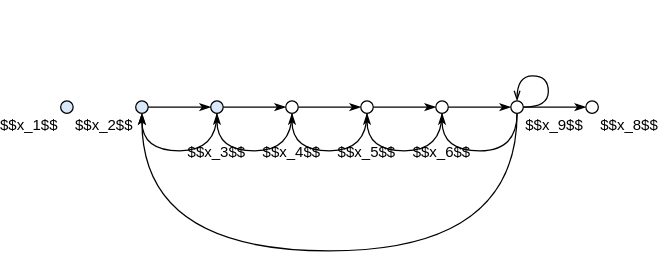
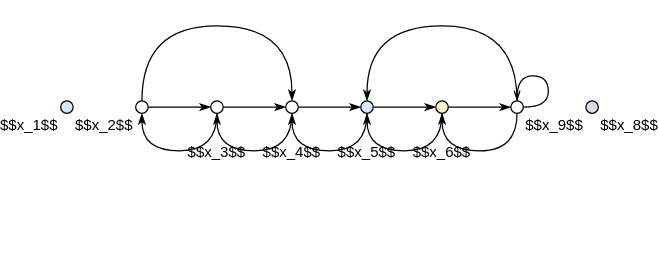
  <mxCell id="0" />
  <mxCell id="1" parent="0" />
  <mxCell id="2" style="edgeStyle=orthogonalEdgeStyle;orthogonalLoop=1;jettySize=auto;html=1;exitX=1;exitY=0.5;exitDx=0;exitDy=0;entryX=0;entryY=0.5;entryDx=0;entryDy=0;endArrow=classicThin;endFill=1;startArrow=none;startFill=0;rounded=0;jumpStyle=none;anchorPointDirection=1;backgroundOutline=0;movable=0;" edge="1" parent="1" source="4" target="7"><mxGeometry relative="1" as="geometry" /></mxCell>
  <mxCell id="3" style="edgeStyle=orthogonalEdgeStyle;curved=1;rounded=0;jumpStyle=none;orthogonalLoop=1;jettySize=auto;html=1;exitX=0.5;exitY=1;exitDx=0;exitDy=0;entryX=0.5;entryY=1;entryDx=0;entryDy=0;startArrow=none;startFill=0;endArrow=classicThin;endFill=1;" edge="1" parent="1" source="4" target="22"><mxGeometry relative="1" as="geometry"><Array as="points"><mxPoint x="145" y="120" /><mxPoint x="85" y="120" /></Array></mxGeometry></mxCell>
- <mxCell id="4" value="&lt;br&gt;&lt;br style=&quot;white-space: normal&quot;&gt;&lt;br style=&quot;white-space: normal&quot;&gt;&lt;span style=&quot;white-space: normal&quot;&gt;&lt;br&gt;&lt;br&gt;$$x_3$$&lt;/span&gt;" style="ellipse;whiteSpace=wrap;html=1;fillColor=#dae8fc;" parent="1" vertex="1"><mxGeometry x="140" y="80" width="10" height="10" as="geometry" /></mxCell>
+ <mxCell id="4" value="&lt;br&gt;&lt;br style=&quot;white-space: normal&quot;&gt;&lt;br style=&quot;white-space: normal&quot;&gt;&lt;span style=&quot;white-space: normal&quot;&gt;&lt;br&gt;&lt;br&gt;$$x_3$$&lt;/span&gt;" style="ellipse;whiteSpace=wrap;html=1;" parent="1" vertex="1"><mxGeometry x="140" y="80" width="10" height="10" as="geometry" /></mxCell>
  <mxCell id="5" style="edgeStyle=orthogonalEdgeStyle;orthogonalLoop=1;jettySize=auto;html=1;entryX=0;entryY=0.5;entryDx=0;entryDy=0;endArrow=classicThin;endFill=1;startArrow=none;startFill=0;rounded=0;jumpStyle=none;anchorPointDirection=1;backgroundOutline=0;movable=0;" edge="1" parent="1" source="7" target="10"><mxGeometry relative="1" as="geometry" /></mxCell>
  <mxCell id="6" style="edgeStyle=orthogonalEdgeStyle;curved=1;rounded=0;jumpStyle=none;orthogonalLoop=1;jettySize=auto;html=1;exitX=0.5;exitY=1;exitDx=0;exitDy=0;entryX=0.5;entryY=1;entryDx=0;entryDy=0;startArrow=none;startFill=0;endArrow=classicThin;endFill=1;" edge="1" parent="1" source="7" target="4"><mxGeometry relative="1" as="geometry"><Array as="points"><mxPoint x="205" y="120" /><mxPoint x="145" y="120" /></Array></mxGeometry></mxCell>
  <mxCell id="7" value="&lt;br&gt;&lt;br&gt;&lt;br&gt;&lt;br style=&quot;white-space: normal&quot;&gt;&lt;br style=&quot;white-space: normal&quot;&gt;&lt;span style=&quot;white-space: normal&quot;&gt;$$x_4$$&lt;/span&gt;" style="ellipse;whiteSpace=wrap;html=1;" vertex="1" parent="1"><mxGeometry x="200" y="80" width="10" height="10" as="geometry" /></mxCell>
  <mxCell id="8" style="edgeStyle=orthogonalEdgeStyle;orthogonalLoop=1;jettySize=auto;html=1;entryX=0;entryY=0.5;entryDx=0;entryDy=0;endArrow=classicThin;endFill=1;startArrow=none;startFill=0;rounded=0;jumpStyle=none;anchorPointDirection=1;backgroundOutline=0;movable=0;" edge="1" parent="1" source="10" target="13"><mxGeometry relative="1" as="geometry" /></mxCell>
  <mxCell id="9" style="edgeStyle=orthogonalEdgeStyle;curved=1;rounded=0;jumpStyle=none;orthogonalLoop=1;jettySize=auto;html=1;exitX=0.5;exitY=1;exitDx=0;exitDy=0;entryX=0.5;entryY=1;entryDx=0;entryDy=0;startArrow=none;startFill=0;endArrow=classicThin;endFill=1;" edge="1" parent="1" source="10" target="7"><mxGeometry relative="1" as="geometry"><Array as="points"><mxPoint x="265" y="120" /><mxPoint x="205" y="120" /></Array></mxGeometry></mxCell>
- <mxCell id="10" value="&lt;br&gt;&lt;br&gt;&lt;br&gt;&lt;br style=&quot;white-space: normal&quot;&gt;&lt;br style=&quot;white-space: normal&quot;&gt;&lt;span style=&quot;white-space: normal&quot;&gt;$$x_5$$&lt;/span&gt;" style="ellipse;whiteSpace=wrap;html=1;" vertex="1" parent="1"><mxGeometry x="260" y="80" width="10" height="10" as="geometry" /></mxCell>
+ <mxCell id="10" value="&lt;br&gt;&lt;br&gt;&lt;br&gt;&lt;br style=&quot;white-space: normal&quot;&gt;&lt;br style=&quot;white-space: normal&quot;&gt;&lt;span style=&quot;white-space: normal&quot;&gt;$$x_5$$&lt;/span&gt;" style="ellipse;whiteSpace=wrap;html=1;fillColor=#dae8fc;" vertex="1" parent="1"><mxGeometry x="260" y="80" width="10" height="10" as="geometry" /></mxCell>
  <mxCell id="11" style="edgeStyle=orthogonalEdgeStyle;orthogonalLoop=1;jettySize=auto;html=1;exitX=1;exitY=0.5;exitDx=0;exitDy=0;entryX=0;entryY=0.5;entryDx=0;entryDy=0;endArrow=classicThin;endFill=1;startArrow=none;startFill=0;rounded=0;jumpStyle=none;anchorPointDirection=1;backgroundOutline=0;movable=0;" edge="1" parent="1" source="13" target="19"><mxGeometry relative="1" as="geometry" /></mxCell>
  <mxCell id="12" style="edgeStyle=orthogonalEdgeStyle;curved=1;rounded=0;jumpStyle=none;orthogonalLoop=1;jettySize=auto;html=1;exitX=0.5;exitY=1;exitDx=0;exitDy=0;entryX=0.5;entryY=1;entryDx=0;entryDy=0;startArrow=none;startFill=0;endArrow=classicThin;endFill=1;" edge="1" parent="1" source="13" target="10"><mxGeometry relative="1" as="geometry"><Array as="points"><mxPoint x="325" y="120" /><mxPoint x="265" y="120" /></Array></mxGeometry></mxCell>
- <mxCell id="13" value="&lt;br&gt;&lt;br&gt;&lt;br&gt;&lt;br style=&quot;white-space: normal&quot;&gt;&lt;br style=&quot;white-space: normal&quot;&gt;&lt;span style=&quot;white-space: normal&quot;&gt;$$x_6$$&lt;/span&gt;" style="ellipse;whiteSpace=wrap;html=1;" vertex="1" parent="1"><mxGeometry x="320" y="80" width="10" height="10" as="geometry" /></mxCell>
- <mxCell id="14" style="edgeStyle=orthogonalEdgeStyle;orthogonalLoop=1;jettySize=auto;html=1;exitX=1;exitY=0.5;exitDx=0;exitDy=0;entryX=0;entryY=0.5;entryDx=0;entryDy=0;endArrow=classicThin;endFill=1;startArrow=none;startFill=0;rounded=0;jumpStyle=none;anchorPointDirection=1;backgroundOutline=0;movable=0;" edge="1" parent="1" source="19" target="24"><mxGeometry relative="1" as="geometry" /></mxCell>
- <mxCell id="15" style="edgeStyle=orthogonalEdgeStyle;curved=1;rounded=0;jumpStyle=none;orthogonalLoop=1;jettySize=auto;html=1;exitX=0.5;exitY=1;exitDx=0;exitDy=0;entryX=0.5;entryY=1;entryDx=0;entryDy=0;startArrow=none;startFill=0;endArrow=classicThin;endFill=1;" edge="1" parent="1" source="19" target="22"><mxGeometry relative="1" as="geometry"><Array as="points"><mxPoint x="385" y="200" /><mxPoint x="85" y="200" /></Array></mxGeometry></mxCell>
+ <mxCell id="13" value="&lt;br&gt;&lt;br&gt;&lt;br&gt;&lt;br style=&quot;white-space: normal&quot;&gt;&lt;br style=&quot;white-space: normal&quot;&gt;&lt;span style=&quot;white-space: normal&quot;&gt;$$x_6$$&lt;/span&gt;" style="ellipse;whiteSpace=wrap;html=1;fillColor=#fff2cc;" vertex="1" parent="1"><mxGeometry x="320" y="80" width="10" height="10" as="geometry" /></mxCell>
  <mxCell id="16" style="edgeStyle=orthogonalEdgeStyle;curved=1;rounded=0;jumpStyle=none;orthogonalLoop=1;jettySize=auto;html=1;exitX=0.5;exitY=1;exitDx=0;exitDy=0;entryX=0.5;entryY=1;entryDx=0;entryDy=0;startArrow=none;startFill=0;endArrow=classicThin;endFill=1;" edge="1" parent="1" source="19" target="13"><mxGeometry relative="1" as="geometry"><Array as="points"><mxPoint x="385" y="120" /><mxPoint x="325" y="120" /></Array></mxGeometry></mxCell>
+ <mxCell id="17" style="edgeStyle=orthogonalEdgeStyle;curved=1;rounded=0;jumpStyle=none;orthogonalLoop=1;jettySize=auto;html=1;exitX=0.5;exitY=0;exitDx=0;exitDy=0;entryX=0.5;entryY=0;entryDx=0;entryDy=0;startArrow=none;startFill=0;endArrow=classicThin;endFill=1;" edge="1" parent="1" source="19" target="10"><mxGeometry relative="1" as="geometry"><Array as="points"><mxPoint x="385" y="20" /><mxPoint x="265" y="20" /></Array></mxGeometry></mxCell>
  <mxCell id="18" style="edgeStyle=orthogonalEdgeStyle;curved=1;rounded=0;jumpStyle=none;orthogonalLoop=1;jettySize=auto;html=1;exitX=1;exitY=0.5;exitDx=0;exitDy=0;startArrow=none;startFill=0;endArrow=openThin;endFill=0;entryX=0.5;entryY=0;entryDx=0;entryDy=0;" edge="1" parent="1" source="19" target="19"><mxGeometry relative="1" as="geometry"><mxPoint x="410" y="49.907" as="targetPoint" /><Array as="points"><mxPoint x="410" y="85" /><mxPoint x="410" y="60" /><mxPoint x="385" y="60" /></Array></mxGeometry></mxCell>
  <mxCell id="19" value="&lt;br style=&quot;white-space: normal&quot;&gt;&lt;br style=&quot;white-space: normal&quot;&gt;&lt;span style=&quot;white-space: normal&quot;&gt;$$x_9$$&lt;/span&gt;" style="ellipse;whiteSpace=wrap;html=1;align=left;labelPosition=right;verticalLabelPosition=middle;verticalAlign=middle;" vertex="1" parent="1"><mxGeometry x="380" y="80" width="10" height="10" as="geometry" /></mxCell>
  <mxCell id="20" style="edgeStyle=orthogonalEdgeStyle;orthogonalLoop=1;jettySize=auto;html=1;exitX=1;exitY=0.5;exitDx=0;exitDy=0;entryX=0;entryY=0.5;entryDx=0;entryDy=0;endArrow=classicThin;endFill=1;startArrow=none;startFill=0;rounded=0;jumpStyle=none;anchorPointDirection=1;backgroundOutline=0;movable=0;" edge="1" parent="1" source="22" target="4"><mxGeometry relative="1" as="geometry" /></mxCell>
- <mxCell id="22" value="&lt;br style=&quot;white-space: normal&quot;&gt;&lt;br style=&quot;white-space: normal&quot;&gt;&lt;span style=&quot;white-space: normal&quot;&gt;$$x_2$$&lt;/span&gt;" style="ellipse;whiteSpace=wrap;html=1;labelPosition=left;verticalLabelPosition=middle;align=right;verticalAlign=middle;fillColor=#dae8fc;" vertex="1" parent="1"><mxGeometry x="80" y="80" width="10" height="10" as="geometry" /></mxCell>
+ <mxCell id="21" style="edgeStyle=orthogonalEdgeStyle;curved=1;rounded=0;jumpStyle=none;orthogonalLoop=1;jettySize=auto;html=1;exitX=0.5;exitY=0;exitDx=0;exitDy=0;entryX=0.5;entryY=0;entryDx=0;entryDy=0;startArrow=none;startFill=0;endArrow=classicThin;endFill=1;" edge="1" parent="1" source="22" target="7"><mxGeometry relative="1" as="geometry"><Array as="points"><mxPoint x="85" y="20" /><mxPoint x="205" y="20" /></Array></mxGeometry></mxCell>
+ <mxCell id="22" value="&lt;br style=&quot;white-space: normal&quot;&gt;&lt;br style=&quot;white-space: normal&quot;&gt;&lt;span style=&quot;white-space: normal&quot;&gt;$$x_2$$&lt;/span&gt;" style="ellipse;whiteSpace=wrap;html=1;labelPosition=left;verticalLabelPosition=middle;align=right;verticalAlign=middle;" vertex="1" parent="1"><mxGeometry x="80" y="80" width="10" height="10" as="geometry" /></mxCell>
  <mxCell id="23" value="&lt;br&gt;&lt;br&gt;$$x_1$$" style="ellipse;whiteSpace=wrap;html=1;labelPosition=left;verticalLabelPosition=middle;align=right;verticalAlign=middle;fillColor=#dae8fc;" vertex="1" parent="1"><mxGeometry x="20" y="80" width="10" height="10" as="geometry" /></mxCell>
- <mxCell id="24" value="&lt;br style=&quot;white-space: normal&quot;&gt;&lt;br style=&quot;white-space: normal&quot;&gt;&lt;span style=&quot;white-space: normal&quot;&gt;$$x_8$$&lt;/span&gt;" style="ellipse;whiteSpace=wrap;html=1;align=left;labelPosition=right;verticalLabelPosition=middle;verticalAlign=middle;" vertex="1" parent="1"><mxGeometry x="440" y="80" width="10" height="10" as="geometry" /></mxCell>
+ <mxCell id="24" value="&lt;br style=&quot;white-space: normal&quot;&gt;&lt;br style=&quot;white-space: normal&quot;&gt;&lt;span style=&quot;white-space: normal&quot;&gt;$$x_8$$&lt;/span&gt;" style="ellipse;whiteSpace=wrap;html=1;align=left;labelPosition=right;verticalLabelPosition=middle;verticalAlign=middle;fillColor=#e1d5e7;" vertex="1" parent="1"><mxGeometry x="440" y="80" width="10" height="10" as="geometry" /></mxCell>
